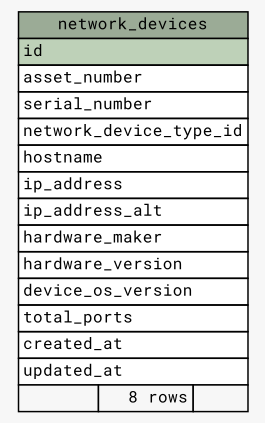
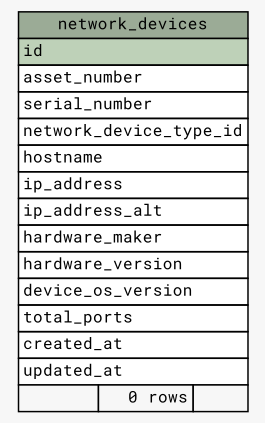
  digraph {
    bgcolor="#f7f7f7"
    fontname="Roboto Mono"
    fontsize=11
    nodesep=0.18
    rankdir=RL
    ranksep=0.46
-   n1 [fontname="Roboto Mono" fontsize=11 label=<     <TABLE BORDER="0" CELLBORDER="1" CELLSPACING="0" BGCOLOR="#ffffff">       <TR><TD COLSPAN="3" BGCOLOR="#9bab96" ALIGN="CENTER">network_devices</TD></TR>       <TR><TD PORT="id" COLSPAN="3" BGCOLOR="#bed1b8" ALIGN="LEFT">id</TD></TR>       <TR><TD PORT="asset_number" COLSPAN="3" ALIGN="LEFT">asset_number</TD></TR>       <TR><TD PORT="serial_number" COLSPAN="3" ALIGN="LEFT">serial_number</TD></TR>       <TR><TD PORT="network_device_type_id" COLSPAN="3" ALIGN="LEFT">network_device_type_id</TD></TR>       <TR><TD PORT="hostname" COLSPAN="3" ALIGN="LEFT">hostname</TD></TR>       <TR><TD PORT="ip_address" COLSPAN="3" ALIGN="LEFT">ip_address</TD></TR>       <TR><TD PORT="ip_address_alt" COLSPAN="3" ALIGN="LEFT">ip_address_alt</TD></TR>       <TR><TD PORT="hardware_maker" COLSPAN="3" ALIGN="LEFT">hardware_maker</TD></TR>       <TR><TD PORT="hardware_version" COLSPAN="3" ALIGN="LEFT">hardware_version</TD></TR>       <TR><TD PORT="device_os_version" COLSPAN="3" ALIGN="LEFT">device_os_version</TD></TR>       <TR><TD PORT="total_ports" COLSPAN="3" ALIGN="LEFT">total_ports</TD></TR>       <TR><TD PORT="created_at" COLSPAN="3" ALIGN="LEFT">created_at</TD></TR>       <TR><TD PORT="updated_at" COLSPAN="3" ALIGN="LEFT">updated_at</TD></TR>       <TR><TD ALIGN="LEFT" BGCOLOR="#f7f7f7">  </TD><TD ALIGN="RIGHT" BGCOLOR="#f7f7f7">8 rows</TD><TD ALIGN="RIGHT" BGCOLOR="#f7f7f7">  </TD></TR>     </TABLE>> shape=plaintext]
+   n1 [fontname="Roboto Mono" fontsize=11 label=<     <TABLE BORDER="0" CELLBORDER="1" CELLSPACING="0" BGCOLOR="#ffffff">       <TR><TD COLSPAN="3" BGCOLOR="#9bab96" ALIGN="CENTER">network_devices</TD></TR>       <TR><TD PORT="id" COLSPAN="3" BGCOLOR="#bed1b8" ALIGN="LEFT">id</TD></TR>       <TR><TD PORT="asset_number" COLSPAN="3" ALIGN="LEFT">asset_number</TD></TR>       <TR><TD PORT="serial_number" COLSPAN="3" ALIGN="LEFT">serial_number</TD></TR>       <TR><TD PORT="network_device_type_id" COLSPAN="3" ALIGN="LEFT">network_device_type_id</TD></TR>       <TR><TD PORT="hostname" COLSPAN="3" ALIGN="LEFT">hostname</TD></TR>       <TR><TD PORT="ip_address" COLSPAN="3" ALIGN="LEFT">ip_address</TD></TR>       <TR><TD PORT="ip_address_alt" COLSPAN="3" ALIGN="LEFT">ip_address_alt</TD></TR>       <TR><TD PORT="hardware_maker" COLSPAN="3" ALIGN="LEFT">hardware_maker</TD></TR>       <TR><TD PORT="hardware_version" COLSPAN="3" ALIGN="LEFT">hardware_version</TD></TR>       <TR><TD PORT="device_os_version" COLSPAN="3" ALIGN="LEFT">device_os_version</TD></TR>       <TR><TD PORT="total_ports" COLSPAN="3" ALIGN="LEFT">total_ports</TD></TR>       <TR><TD PORT="created_at" COLSPAN="3" ALIGN="LEFT">created_at</TD></TR>       <TR><TD PORT="updated_at" COLSPAN="3" ALIGN="LEFT">updated_at</TD></TR>       <TR><TD ALIGN="LEFT" BGCOLOR="#f7f7f7">  </TD><TD ALIGN="RIGHT" BGCOLOR="#f7f7f7">0 rows</TD><TD ALIGN="RIGHT" BGCOLOR="#f7f7f7">  </TD></TR>     </TABLE>> shape=plaintext]
  }
